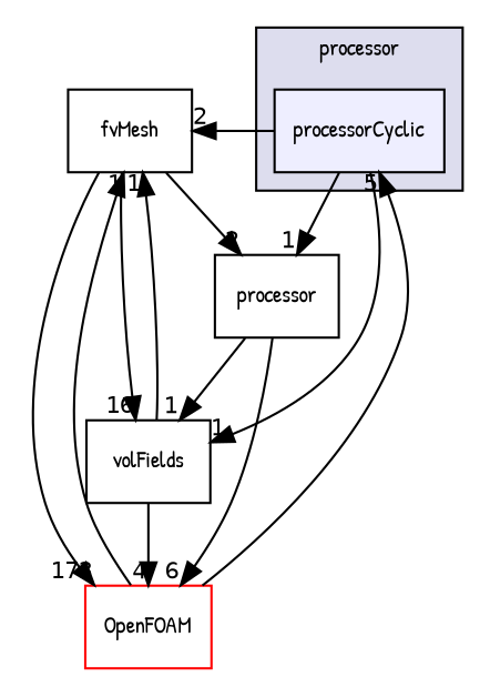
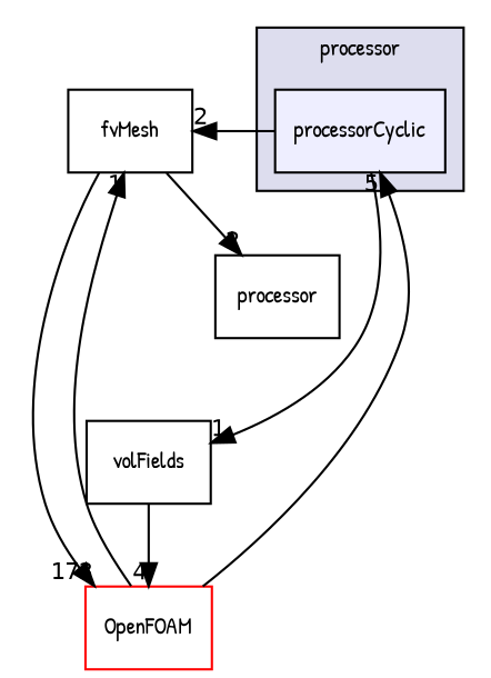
  digraph {
    compound=true
    fontname="Patrick Hand"
    node [fontname="Patrick Hand" fontsize=10 shape=box]
    edge [fontname="Patrick Hand" headlabel=1 labeldistance=1.5 labelfontname=Helvetica labelfontsize=10]
    n1 [fillcolor="#eeeeff" label=processorCyclic pencolor=black style=filled]
    n2 [color=black label=fvMesh]
    n3 [label=volFields]
    n4 [label=processor]
    n5 [color=red label=OpenFOAM]
    subgraph cluster_1 {
      bgcolor="#ddddee"
      fontsize=10
      label=processor
      pencolor=black
      n1
    }
    n1 -> n2 [headlabel=2]
    n1 -> n3
-   n1 -> n4
-   n2 -> n3 [headlabel=16]
    n2 -> n4 [headlabel=2]
    n2 -> n5 [headlabel=173]
-   n3 -> n2
    n3 -> n5 [headlabel=4]
-   n4 -> n3
-   n4 -> n5 [headlabel=6]
    n5 -> n1 [headlabel=5]
    n5 -> n2
  }
